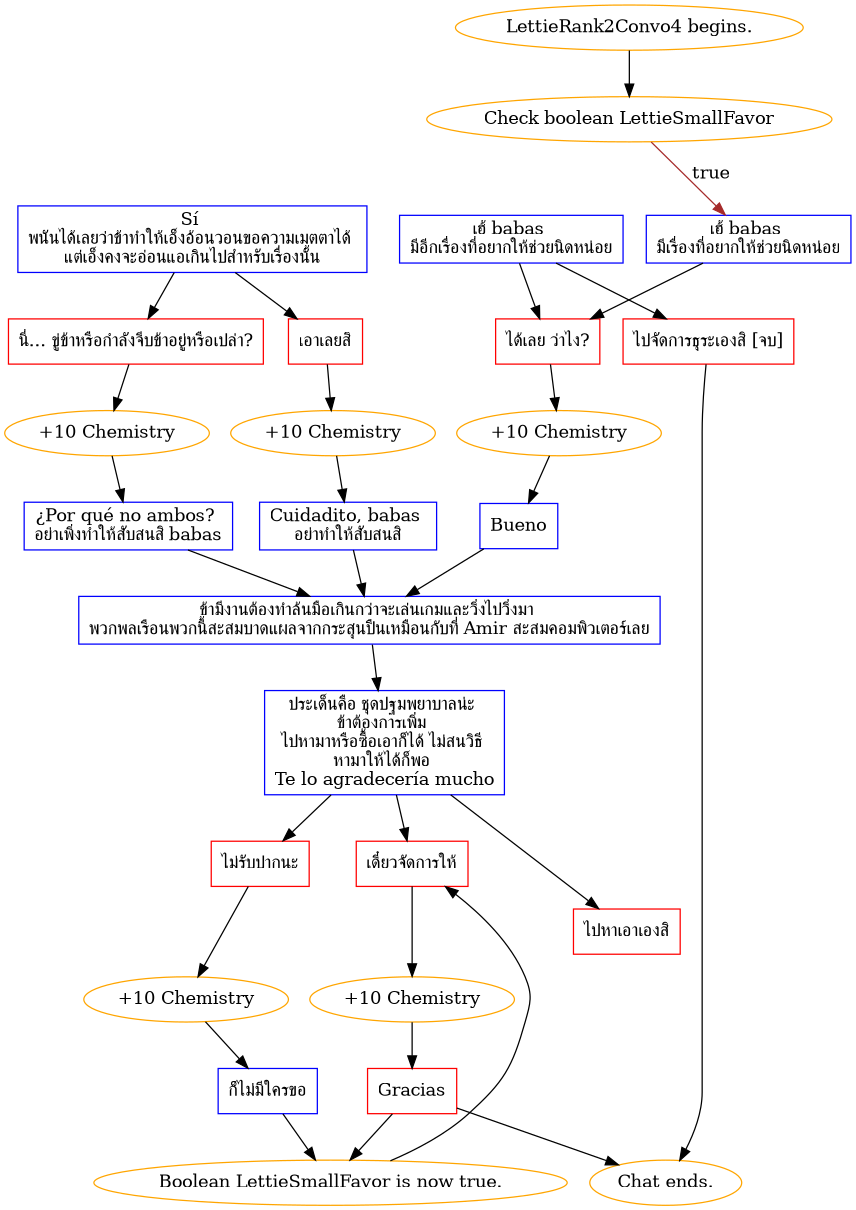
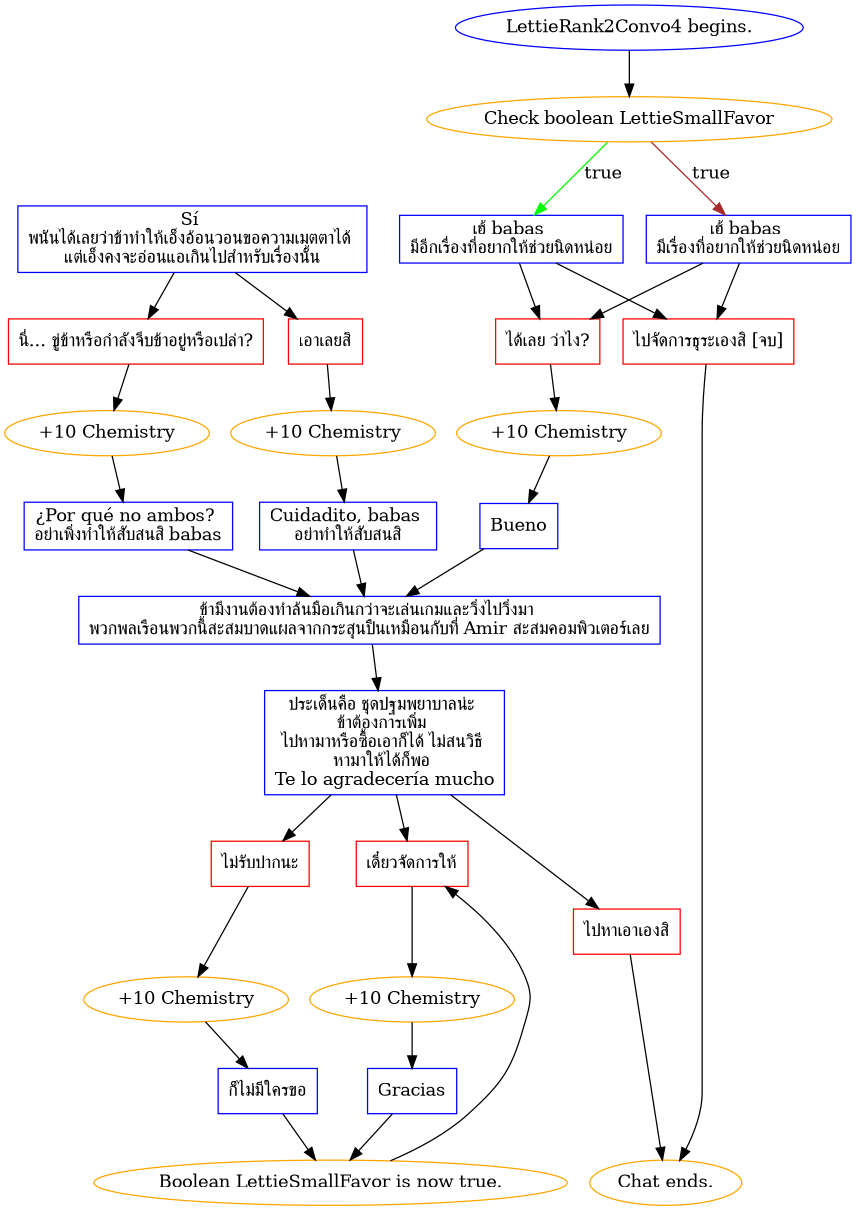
  digraph {
    node [color=blue shape=box]
-   "LettieRank2Convo4 begins." [color=orange shape=""]
+   "LettieRank2Convo4 begins." [shape=""]
    n2 [color=orange label="Check boolean LettieSmallFavor" shape=""]
    n3 [label="เฮ้ babas \nมีอีกเรื่องที่อยากให้ช่วยนิดหน่อย"]
    n4 [label="เฮ้ babas \nมีเรื่องที่อยากให้ช่วยนิดหน่อย"]
    n5 [color=red label="ได้เลย ว่าไง?"]
    n6 [color=red label="ไปจัดการธุระเองสิ [จบ]"]
    n7 [color=orange label="+10 Chemistry" shape=""]
    "Chat ends." [color=orange shape=""]
    n9 [label=Bueno]
    n10 [label="Sí \nพนันได้เลยว่าข้าทำให้เอ็งอ้อนวอนขอความเมตตาได้ \nแต่เอ็งคงจะอ่อนแอเกินไปสำหรับเรื่องนั้น"]
    n11 [color=red label="นี่... ขู่ข้าหรือกำลังจีบข้าอยู่หรือเปล่า?"]
    n12 [color=red label="เอาเลยสิ"]
    n13 [label="ข้ามีงานต้องทำล้นมือเกินกว่าจะเล่นเกมและวิ่งไปวิ่งมา \nพวกพลเรือนพวกนี้สะสมบาดแผลจากกระสุนปืนเหมือนกับที่ Amir สะสมคอมพิวเตอร์เลย"]
    n14 [color=orange label="+10 Chemistry" shape=""]
    n15 [color=orange label="+10 Chemistry" shape=""]
    n16 [label="ประเด็นคือ ชุดปฐมพยาบาลน่ะ \nข้าต้องการเพิ่ม \nไปหามาหรือซื้อเอาก็ได้ ไม่สนวิธี \nหามาให้ได้ก็พอ \nTe lo agradecería mucho"]
    n17 [label="¿Por qué no ambos? \nอย่าเพิ่งทำให้สับสนสิ babas"]
    n18 [label="Cuidadito, babas \nอย่าทำให้สับสนสิ"]
    n19 [color=red label="เดี๋ยวจัดการให้"]
    n20 [color=red label="ไม่รับปากนะ"]
    n21 [color=red label="ไปหาเอาเองสิ"]
    n22 [color=orange label="+10 Chemistry" shape=""]
    n23 [color=orange label="+10 Chemistry" shape=""]
-   n24 [color=red label=Gracias]
+   n24 [label=Gracias]
    n25 [label="ก็ไม่มีใครขอ"]
    n26 [color=orange label="Boolean LettieSmallFavor is now true." shape=""]
    "LettieRank2Convo4 begins." -> n2
+   n2 -> n3 [color=green label=true]
    n2 -> n4 [color=brown label=true]
    n3 -> n5
    n3 -> n6
    n4 -> n5
+   n4 -> n6
    n5 -> n7
    n6 -> "Chat ends."
    n7 -> n9
    n9 -> n13
    n10 -> n11
    n10 -> n12
    n11 -> n14
    n12 -> n15
    n13 -> n16
    n14 -> n17
    n15 -> n18
    n16 -> n19
    n16 -> n20
    n16 -> n21
    n17 -> n13
    n18 -> n13
    n19 -> n22
    n20 -> n23
-   n24 -> "Chat ends."
+   n21 -> "Chat ends."
    n22 -> n24
    n23 -> n25
    n24 -> n26
    n25 -> n26
    n26 -> n19
  }
